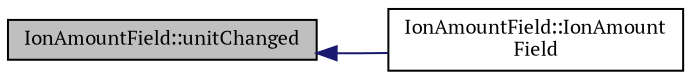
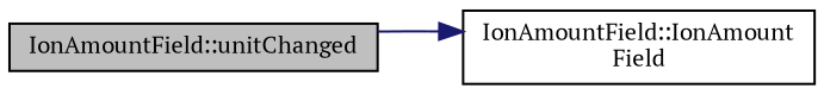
  digraph {
    rankdir=LR
    fontname="PT Serif"
    node [color=black fontname="PT Serif" fontsize=10 shape=record style=filled]
    n1 [fillcolor=grey75 fontcolor=black height=0.2 label="IonAmountField::unitChanged" width=0.4]
    n2 [fillcolor=white height=0.2 label="IonAmountField::IonAmount\lField" width=0.4]
-   n1 -> n2 [color=midnightblue dir=back fontname="PT Serif" fontsize=10 labelfontname=Helvetica labelfontsize=10 style=solid]
+   n2 -> n1 [color=midnightblue dir=back fontname="PT Serif" fontsize=10 labelfontname=Helvetica labelfontsize=10 style=solid]
  }
